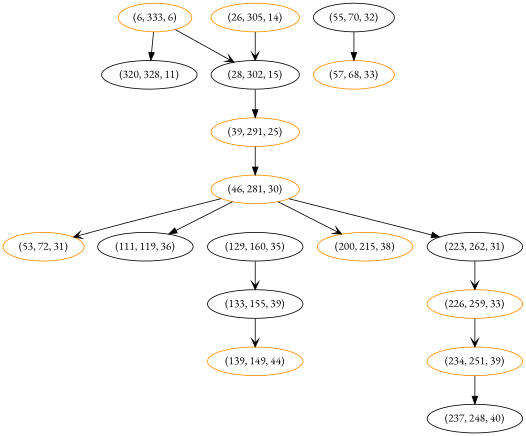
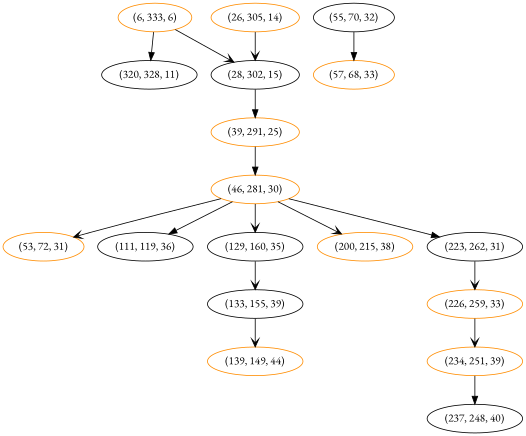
  digraph {
    fontname="EB Garamond"
    node [color=darkorange fontname="EB Garamond"]
    edge [arrowhead=vee fontname="EB Garamond"]
    "(320, 328, 11)" [color=black]
    "(6, 333, 6)"
    "(28, 302, 15)" [color=black]
    "(26, 305, 14)"
    "(39, 291, 25)"
    "(46, 281, 30)"
    "(53, 72, 31)"
    "(111, 119, 36)" [color=black]
    "(129, 160, 35)" [color=black]
    "(200, 215, 38)"
    "(223, 262, 31)" [color=black]
    "(133, 155, 39)" [color=black]
    "(226, 259, 33)"
    "(55, 70, 32)" [color=black]
    "(57, 68, 33)"
    "(139, 149, 44)"
    "(234, 251, 39)"
    "(237, 248, 40)" [color=black]
    "(6, 333, 6)" -> "(320, 328, 11)" [arrowhead=normal]
    "(6, 333, 6)" -> "(28, 302, 15)"
    "(28, 302, 15)" -> "(39, 291, 25)" [arrowhead=normal]
    "(26, 305, 14)" -> "(28, 302, 15)"
    "(39, 291, 25)" -> "(46, 281, 30)" [arrowhead=normal]
    "(46, 281, 30)" -> "(53, 72, 31)"
    "(46, 281, 30)" -> "(111, 119, 36)" [arrowhead=normal]
+   "(46, 281, 30)" -> "(129, 160, 35)"
    "(46, 281, 30)" -> "(200, 215, 38)"
    "(46, 281, 30)" -> "(223, 262, 31)" [arrowhead=normal]
    "(129, 160, 35)" -> "(133, 155, 39)"
    "(223, 262, 31)" -> "(226, 259, 33)"
    "(133, 155, 39)" -> "(139, 149, 44)"
    "(226, 259, 33)" -> "(234, 251, 39)"
    "(55, 70, 32)" -> "(57, 68, 33)" [arrowhead=normal]
    "(234, 251, 39)" -> "(237, 248, 40)" [arrowhead=normal]
  }
